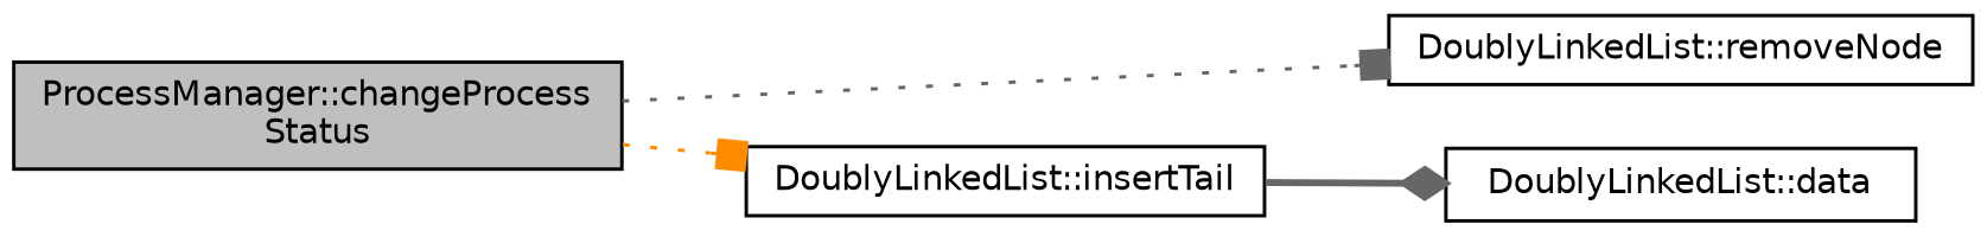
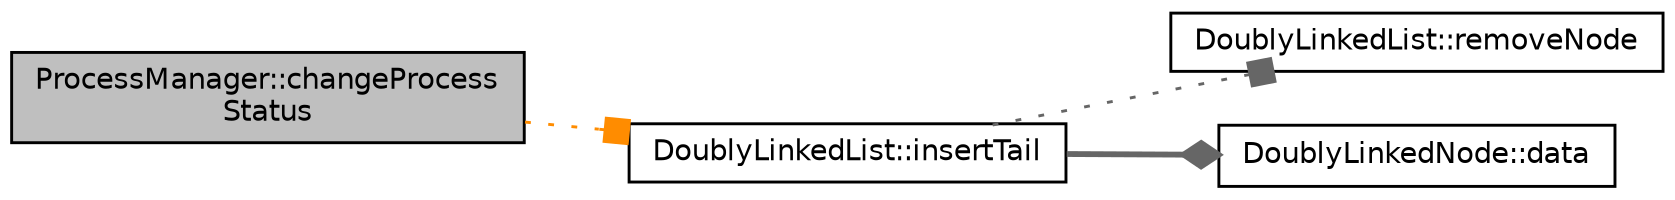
  digraph {
    rankdir=LR
    node [color=black fillcolor=white fontname=Helvetica fontsize=10 shape=record style=filled]
    edge [arrowhead=box color=gray40 fontname=Helvetica fontsize=10 labelfontname=Helvetica labelfontsize=10 style=dotted]
    n1 [fillcolor=grey75 fontcolor=black height=0.2 label="ProcessManager::changeProcess\lStatus" width=0.4]
    n2 [height=0.2 label="DoublyLinkedList::removeNode" width=0.4]
    n3 [height=0.2 label="DoublyLinkedList::insertTail" width=0.4]
-   n4 [height=0.2 label="DoublyLinkedList::data" width=0.4]
-   n1 -> n2
+   n4 [height=0.2 label="DoublyLinkedNode::data" width=0.4]
+   n3 -> n2
    n1 -> n3 [color=darkorange]
    n3 -> n4 [arrowhead=diamond style=bold]
  }
